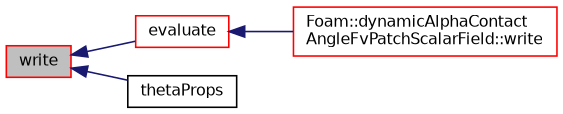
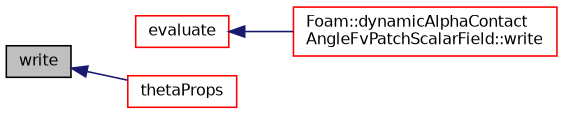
  digraph {
    rankdir=LR
    node [color=black fontname=Helvetica fontsize=10 shape=record]
    edge [color=midnightblue dir=back fontname=Helvetica fontsize=10 labelfontname=Helvetica labelfontsize=10 style=solid]
-   n1 [color=red fillcolor=grey75 fontcolor=black height=0.2 label=write style=filled width=0.4]
+   n1 [fillcolor=grey75 fontcolor=black height=0.2 label=write style=filled width=0.4]
    n2 [color=red height=0.2 label=evaluate width=0.4]
-   n3 [height=0.2 label=thetaProps width=0.4]
+   n3 [color=red height=0.2 label=thetaProps width=0.4]
    n4 [color=red height=0.2 label="Foam::dynamicAlphaContact\lAngleFvPatchScalarField::write" width=0.4]
-   n1 -> n2
    n1 -> n3
    n2 -> n4
  }
